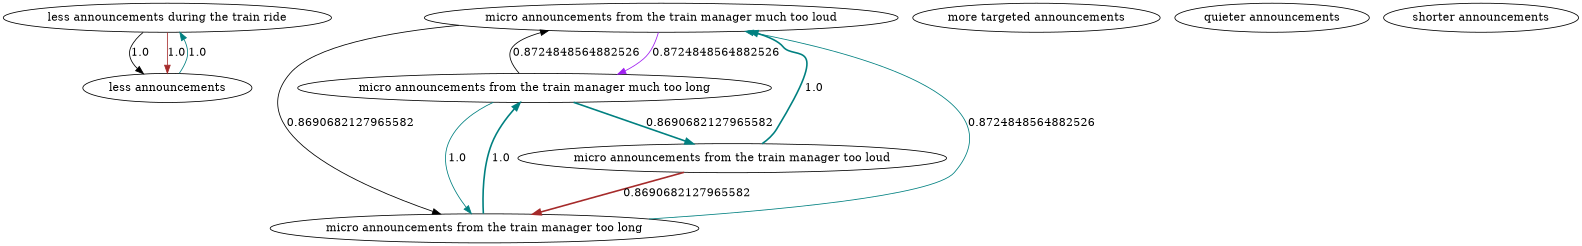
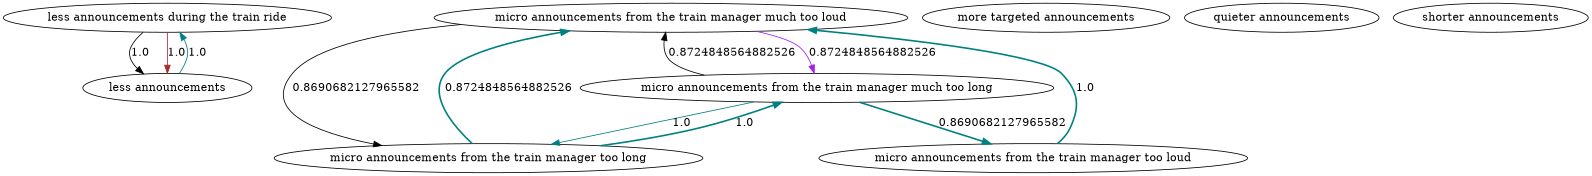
  digraph {
    edge [color=teal style=solid]
    "less announcements during the train ride"
    "less announcements"
    "micro announcements from the train manager much too loud"
    "micro announcements from the train manager much too long"
    "micro announcements from the train manager too long"
    "micro announcements from the train manager too loud"
    "more targeted announcements"
    "quieter announcements"
    "shorter announcements"
    "less announcements during the train ride" -> "less announcements" [color=black label=1.0]
    "less announcements during the train ride" -> "less announcements" [color=brown label=1.0]
    "less announcements" -> "less announcements during the train ride" [label=1.0]
    "micro announcements from the train manager much too loud" -> "micro announcements from the train manager much too long" [color=purple label=0.8724848564882526]
    "micro announcements from the train manager much too loud" -> "micro announcements from the train manager too long" [color=black label=0.8690682127965582]
    "micro announcements from the train manager much too long" -> "micro announcements from the train manager much too loud" [color=black label=0.8724848564882526]
    "micro announcements from the train manager much too long" -> "micro announcements from the train manager too long" [label=1.0]
    "micro announcements from the train manager much too long" -> "micro announcements from the train manager too loud" [label=0.8690682127965582 style=bold]
-   "micro announcements from the train manager too long" -> "micro announcements from the train manager much too loud" [label=0.8724848564882526]
+   "micro announcements from the train manager too long" -> "micro announcements from the train manager much too loud" [label=0.8724848564882526 style=bold]
    "micro announcements from the train manager too long" -> "micro announcements from the train manager much too long" [label=1.0 style=bold]
    "micro announcements from the train manager too loud" -> "micro announcements from the train manager much too loud" [label=1.0 style=bold]
-   "micro announcements from the train manager too loud" -> "micro announcements from the train manager too long" [color=brown label=0.8690682127965582 style=bold]
  }
